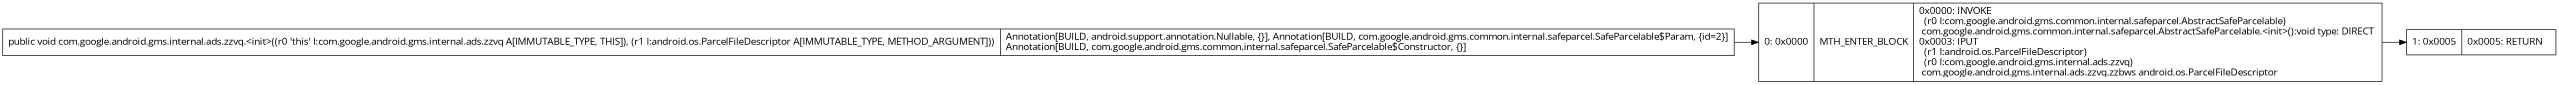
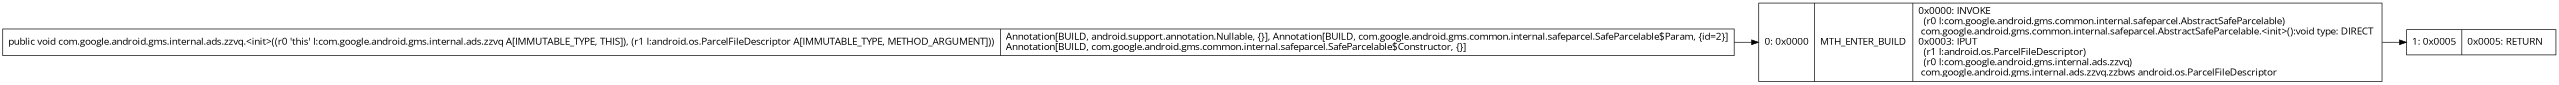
  digraph {
    rankdir=LR
    fontname="Open Sans"
    node [shape=record fontname="Open Sans"]
    edge [fontname="Open Sans"]
-   n1 [label="{0\:\ 0x0000|MTH_ENTER_BLOCK\l|0x0000: INVOKE  \l  (r0 I:com.google.android.gms.common.internal.safeparcel.AbstractSafeParcelable)\l com.google.android.gms.common.internal.safeparcel.AbstractSafeParcelable.\<init\>():void type: DIRECT \l0x0003: IPUT  \l  (r1 I:android.os.ParcelFileDescriptor)\l  (r0 I:com.google.android.gms.internal.ads.zzvq)\l com.google.android.gms.internal.ads.zzvq.zzbws android.os.ParcelFileDescriptor \l}"]
+   n1 [label="{0\:\ 0x0000|MTH_ENTER_BUILD\l|0x0000: INVOKE  \l  (r0 I:com.google.android.gms.common.internal.safeparcel.AbstractSafeParcelable)\l com.google.android.gms.common.internal.safeparcel.AbstractSafeParcelable.\<init\>():void type: DIRECT \l0x0003: IPUT  \l  (r1 I:android.os.ParcelFileDescriptor)\l  (r0 I:com.google.android.gms.internal.ads.zzvq)\l com.google.android.gms.internal.ads.zzvq.zzbws android.os.ParcelFileDescriptor \l}"]
    n2 [label="{1\:\ 0x0005|0x0005: RETURN   \l}"]
    n3 [label="{public void com.google.android.gms.internal.ads.zzvq.\<init\>((r0 'this' I:com.google.android.gms.internal.ads.zzvq A[IMMUTABLE_TYPE, THIS]), (r1 I:android.os.ParcelFileDescriptor A[IMMUTABLE_TYPE, METHOD_ARGUMENT]))  | Annotation[BUILD, android.support.annotation.Nullable, \{\}], Annotation[BUILD, com.google.android.gms.common.internal.safeparcel.SafeParcelable$Param, \{id=2\}]\lAnnotation[BUILD, com.google.android.gms.common.internal.safeparcel.SafeParcelable$Constructor, \{\}]\l}"]
    n1 -> n2
    n3 -> n1
  }
